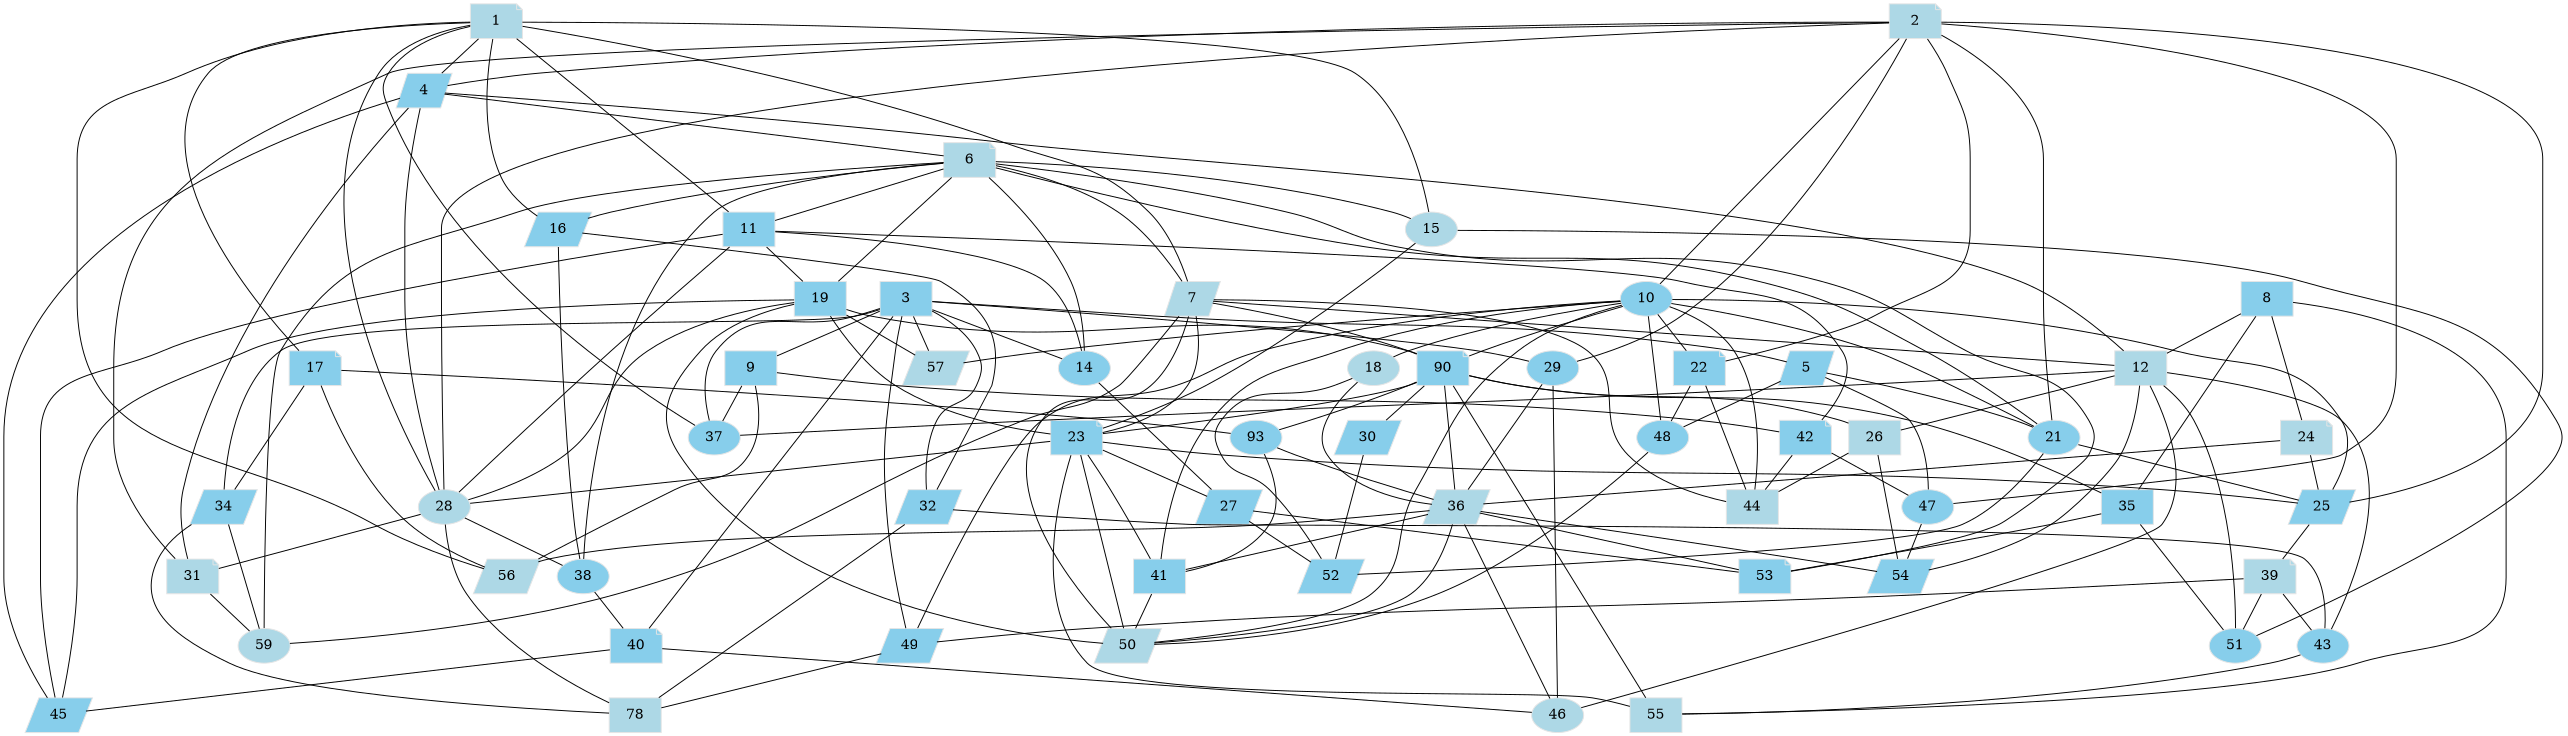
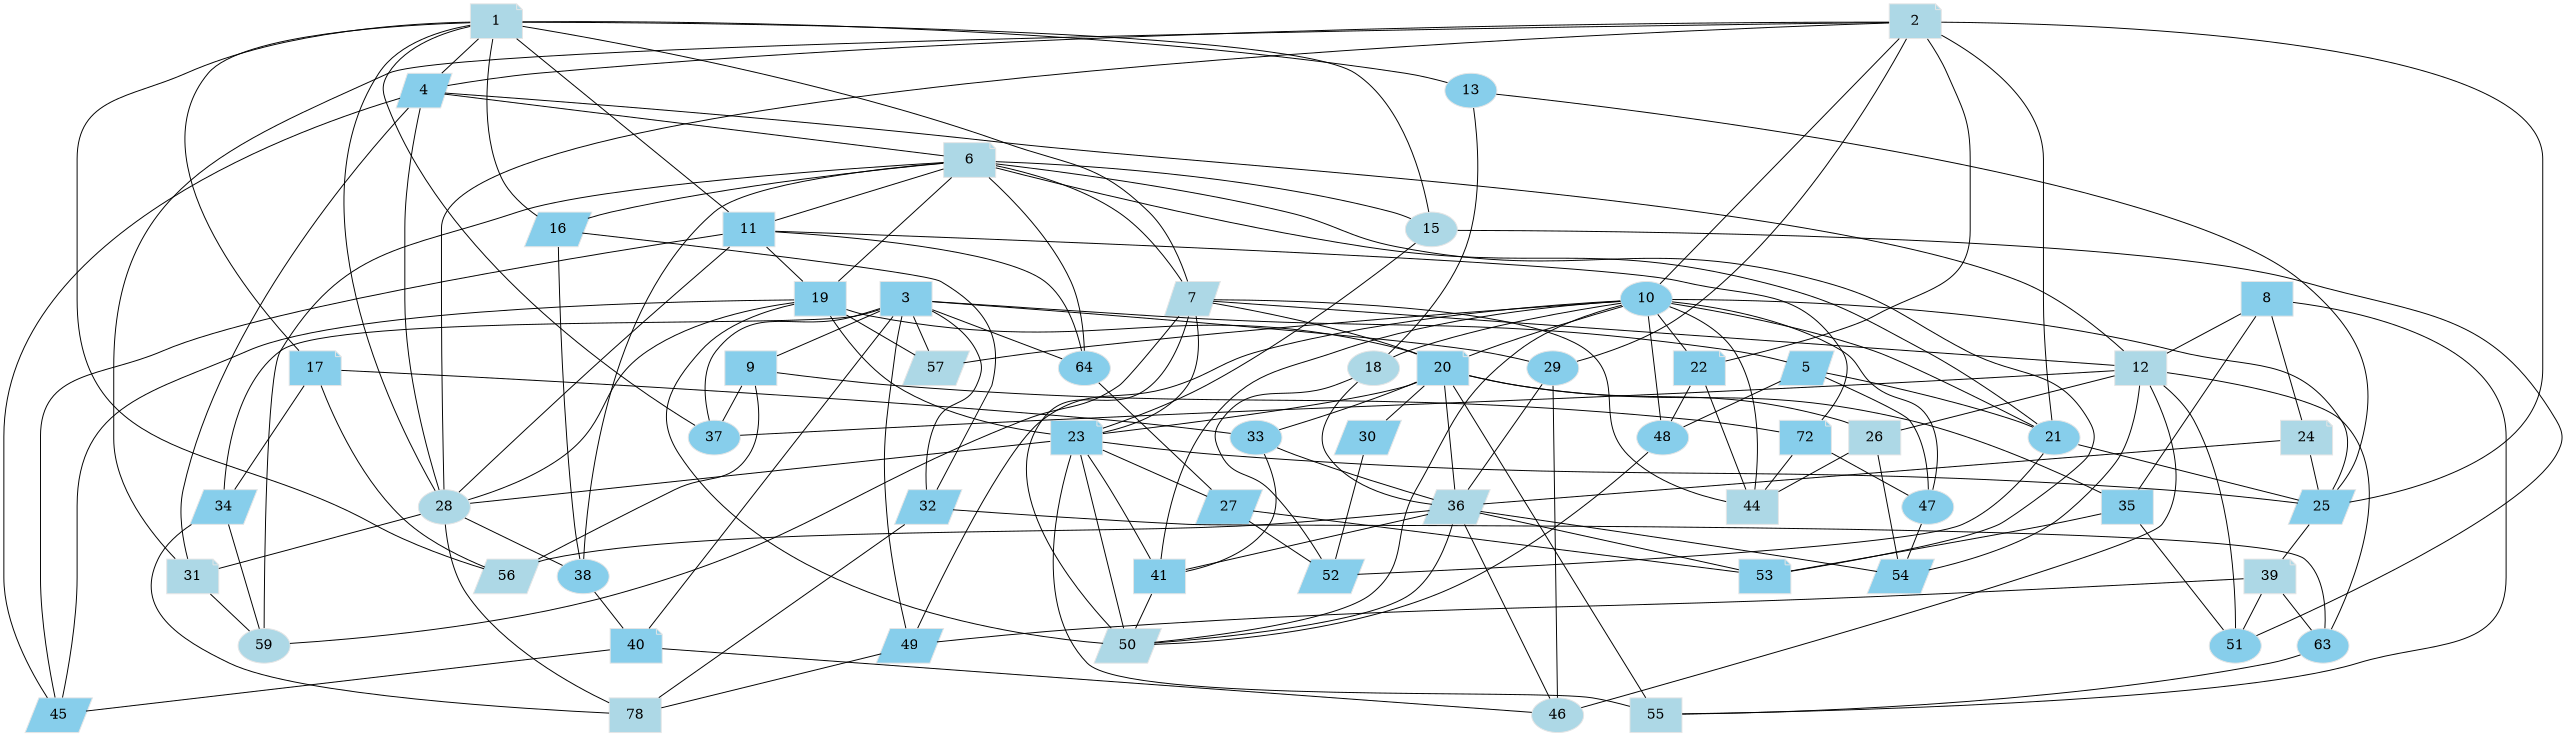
  graph {
    node [color=gray90 fillcolor=skyblue shape=parallelogram style=filled]
    edge [weight=1.0]
    1 [fillcolor=lightblue shape=note]
    4
    7 [fillcolor=lightblue]
    11 [shape=box]
+   13 [shape=ellipse]
    15 [fillcolor=lightblue shape=ellipse]
    16
    17 [shape=note]
    28 [fillcolor=lightblue shape=ellipse]
    37 [shape=ellipse]
    56 [fillcolor=lightblue]
    31 [fillcolor=lightblue shape=note]
    6 [fillcolor=lightblue shape=note]
    12 [fillcolor=lightblue shape=box]
    45
    59 [fillcolor=lightblue shape=ellipse]
-   20 [shape=note label=90]
+   20 [shape=note]
    23 [shape=note]
    44 [fillcolor=lightblue shape=box]
    50 [fillcolor=lightblue]
-   14 [shape=ellipse]
+   14 [shape=ellipse label=64]
    19 [shape=box]
-   42 [shape=note]
+   42 [shape=note label=72]
    25
    18 [fillcolor=lightblue shape=ellipse]
    51 [shape=ellipse]
    32
    38 [shape=ellipse]
    34
-   33 [shape=ellipse label=93]
+   33 [shape=ellipse]
    n31 [fillcolor=lightblue label=78 shape=box]
    2 [fillcolor=lightblue shape=note]
    10 [shape=ellipse]
    21 [shape=ellipse]
    22 [shape=note]
    29 [shape=ellipse]
    47 [shape=ellipse]
    49
    57 [fillcolor=lightblue]
    48 [shape=ellipse]
    41 [shape=box]
    52
    39 [fillcolor=lightblue shape=note]
    46 [fillcolor=lightblue shape=ellipse]
    36 [fillcolor=lightblue]
    54
    3 [shape=box]
    5
    9 [shape=box]
    40 [shape=note]
    27
-   43 [shape=ellipse]
+   43 [shape=ellipse label=63]
    53 [shape=note]
    26 [fillcolor=lightblue shape=box]
    35 [shape=box]
    55 [fillcolor=lightblue shape=box]
    30
    8 [shape=box]
    24 [fillcolor=lightblue shape=note]
    1 -- 4
    1 -- 7
    1 -- 11 [weight=2.0]
+   1 -- 13 [weight=2.0]
    1 -- 15
    1 -- 16
    1 -- 17
    1 -- 28
    1 -- 37
    1 -- 56
    4 -- 28 [weight=2.0]
    4 -- 31
    4 -- 6
    4 -- 12 [weight=2.0]
    4 -- 45
    7 -- 12
    7 -- 59
    7 -- 20
    7 -- 23
    7 -- 44
    7 -- 50 [weight=2.0]
    11 -- 28
    11 -- 45
    11 -- 14
    11 -- 19
    11 -- 42
+   13 -- 25
+   13 -- 18
    15 -- 23
    15 -- 51
    16 -- 32
    16 -- 38
    17 -- 56
    17 -- 34
    17 -- 33
    28 -- 31
    28 -- 38
    28 -- n31
    31 -- 59
    6 -- 7 [weight=2.0]
    6 -- 11
    6 -- 15
    6 -- 16
    6 -- 59
    6 -- 14
    6 -- 19
    6 -- 38
    6 -- 21
    6 -- 53
    12 -- 37
    12 -- 51
    12 -- 46
    12 -- 54
    12 -- 43
    12 -- 26
    20 -- 23
    20 -- 33
    20 -- 36
    20 -- 26
    20 -- 35
    20 -- 55
    20 -- 30 [weight=2.0]
    23 -- 28 [weight=2.0]
    23 -- 50
    23 -- 25
    23 -- 41 [weight=2.0]
    23 -- 27
    23 -- 55
    14 -- 27
    19 -- 28
    19 -- 45
    19 -- 20 [weight=2.0]
    19 -- 23
    19 -- 50
    19 -- 57 [weight=2.0]
    42 -- 44
    42 -- 47
    25 -- 39
    18 -- 52
    18 -- 36
    32 -- n31
    32 -- 43
    38 -- 40
    34 -- 59
    34 -- n31
    33 -- 41
    33 -- 36
    2 -- 4 [weight=2.0]
    2 -- 28 [weight=2.0]
    2 -- 31
    2 -- 25 [weight=2.0]
    2 -- 10
    2 -- 21
    2 -- 22
    2 -- 29
-   2 -- 47
+   10 -- 47
    10 -- 20
    10 -- 44
    10 -- 50
    10 -- 25
    10 -- 18
    10 -- 21
    10 -- 22
    10 -- 49
    10 -- 57
    10 -- 48
    10 -- 41
    21 -- 25
    21 -- 52
    22 -- 44
    22 -- 48
    29 -- 46
    29 -- 36
    47 -- 54
    49 -- n31
    48 -- 50
    41 -- 50
    39 -- 51
    39 -- 49
    39 -- 43
    36 -- 56
    36 -- 50
    36 -- 41
    36 -- 46
    36 -- 54
    36 -- 53
    3 -- 37
    3 -- 14
    3 -- 32
    3 -- 34
    3 -- 29
    3 -- 49
    3 -- 57
    3 -- 5
    3 -- 9
    3 -- 40
    5 -- 21
    5 -- 47
    5 -- 48
    9 -- 37
    9 -- 56
    9 -- 42
    40 -- 45
    40 -- 46
    27 -- 52
    27 -- 53
    43 -- 55
    26 -- 44
    26 -- 54
    35 -- 51
    35 -- 53
    30 -- 52
    8 -- 12
    8 -- 35
    8 -- 55
    8 -- 24
    24 -- 25
    24 -- 36 [weight=2.0]
  }
